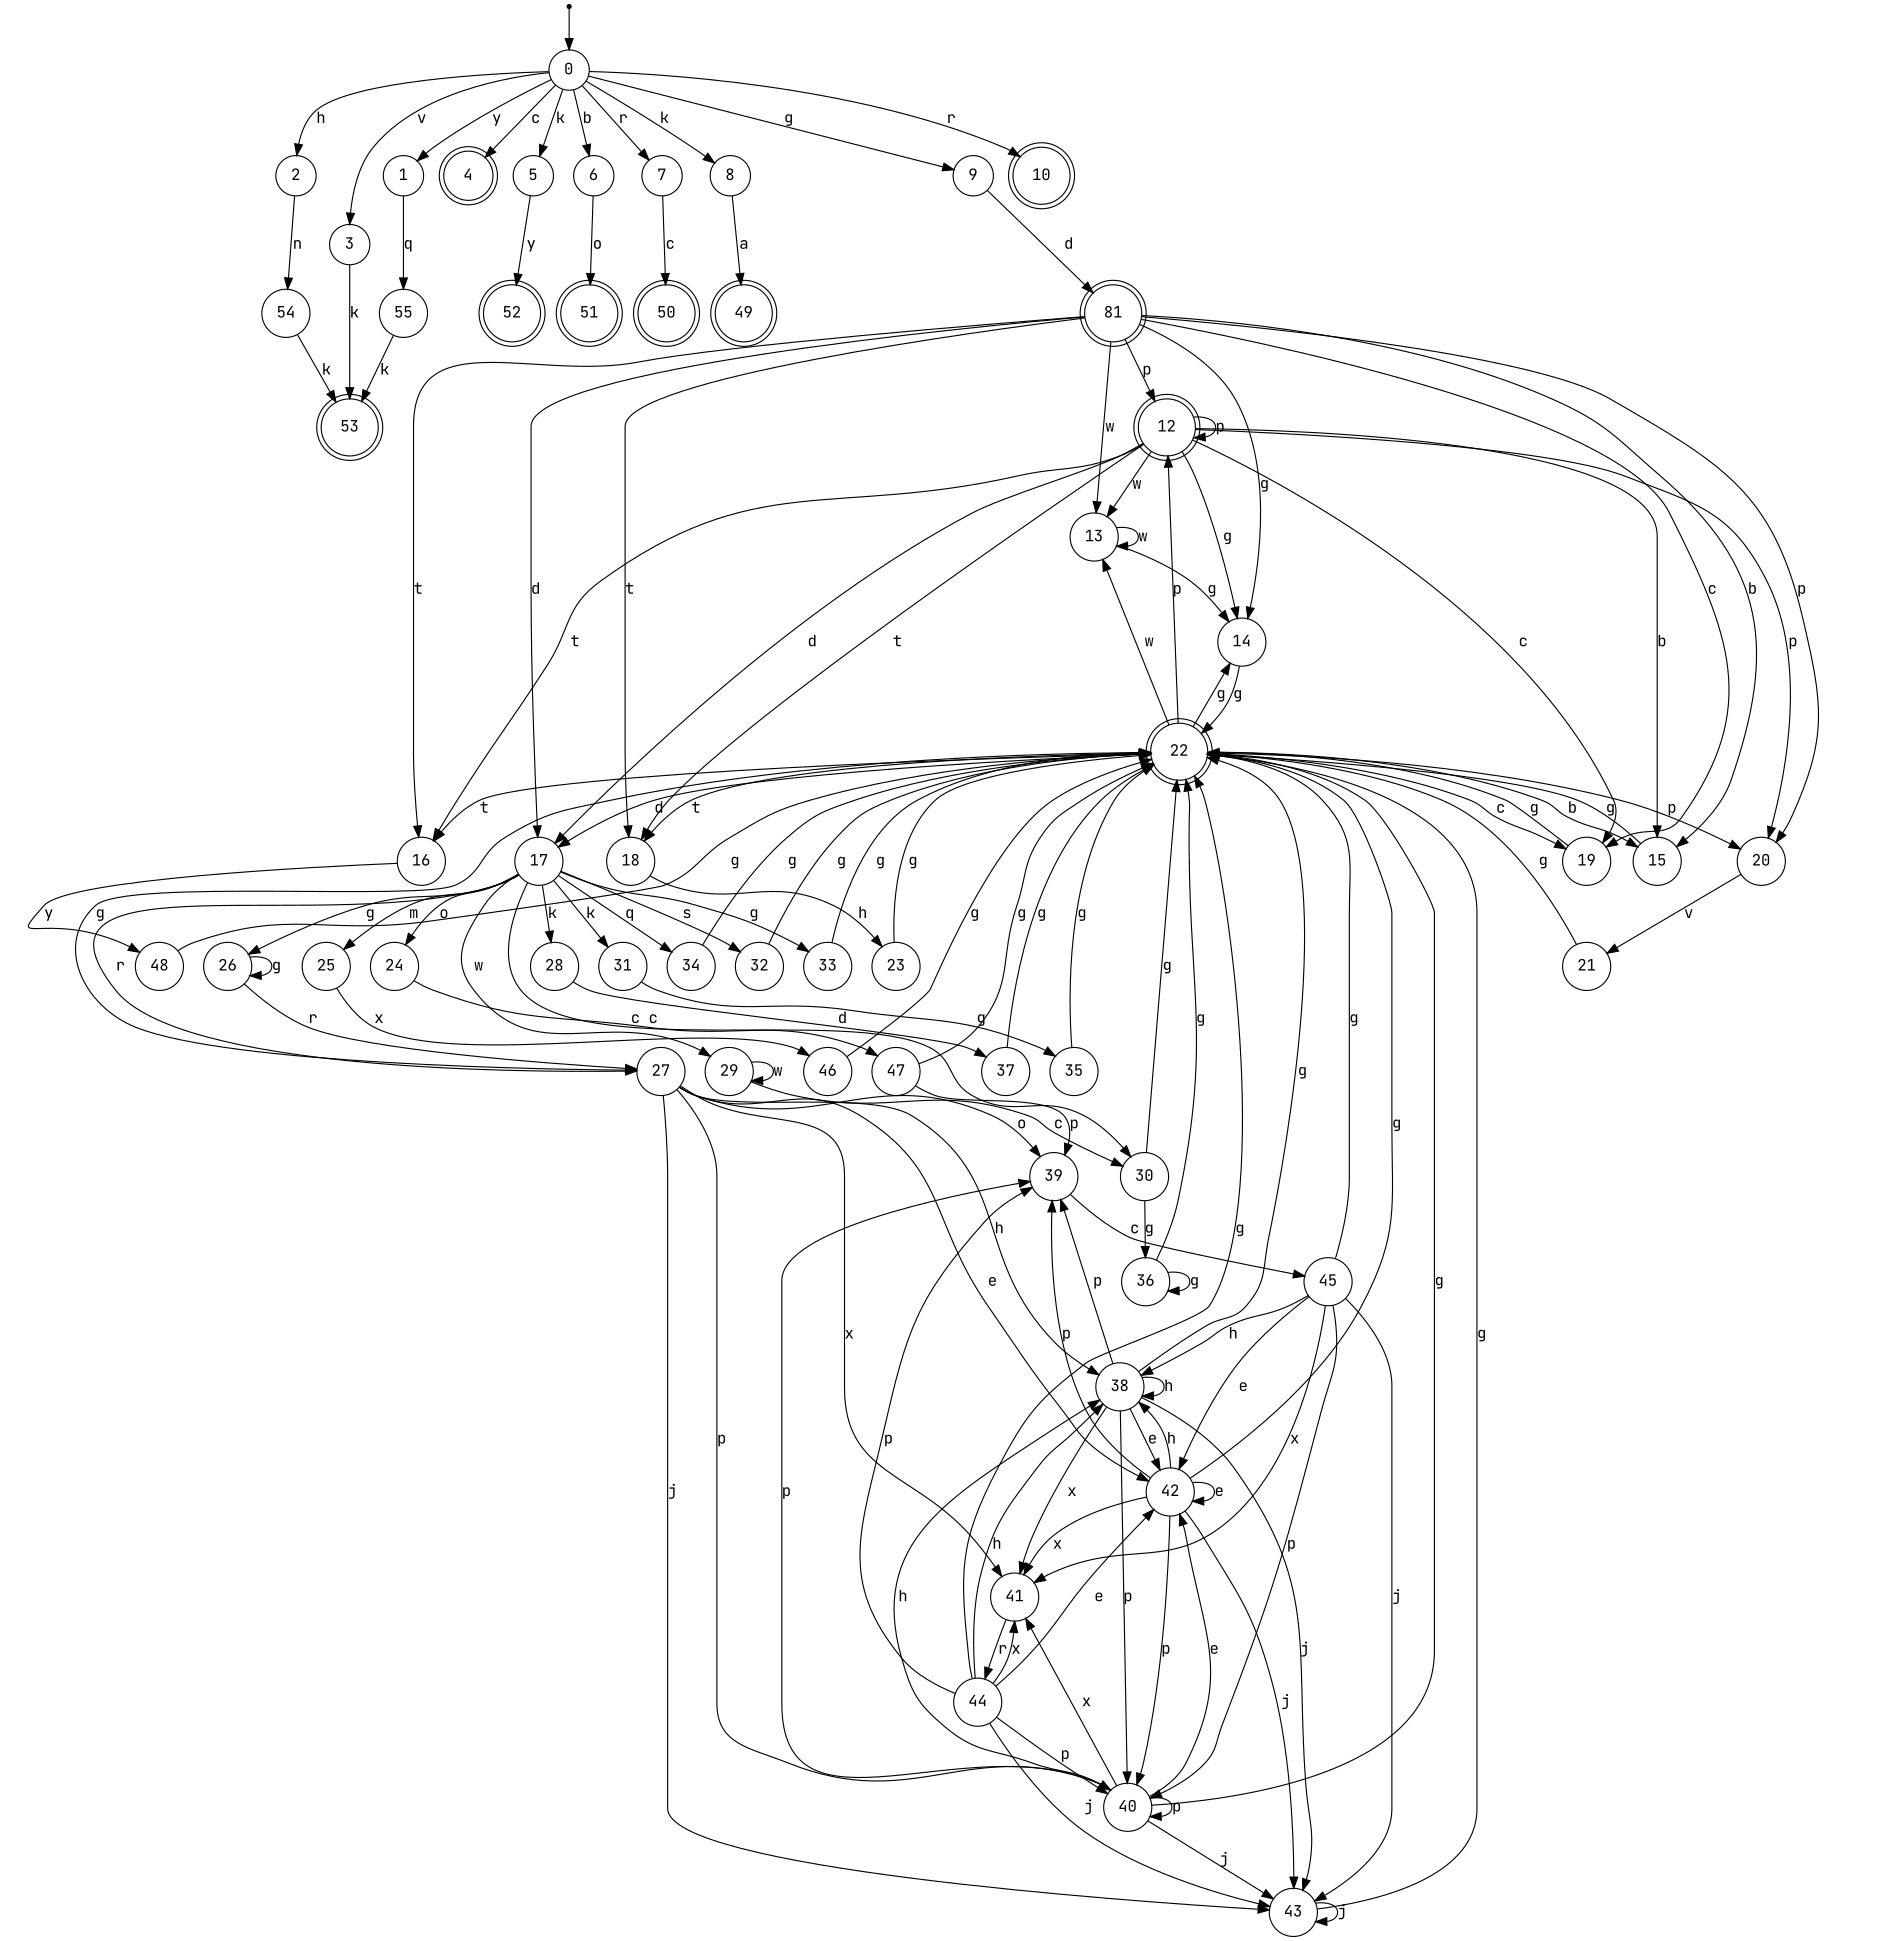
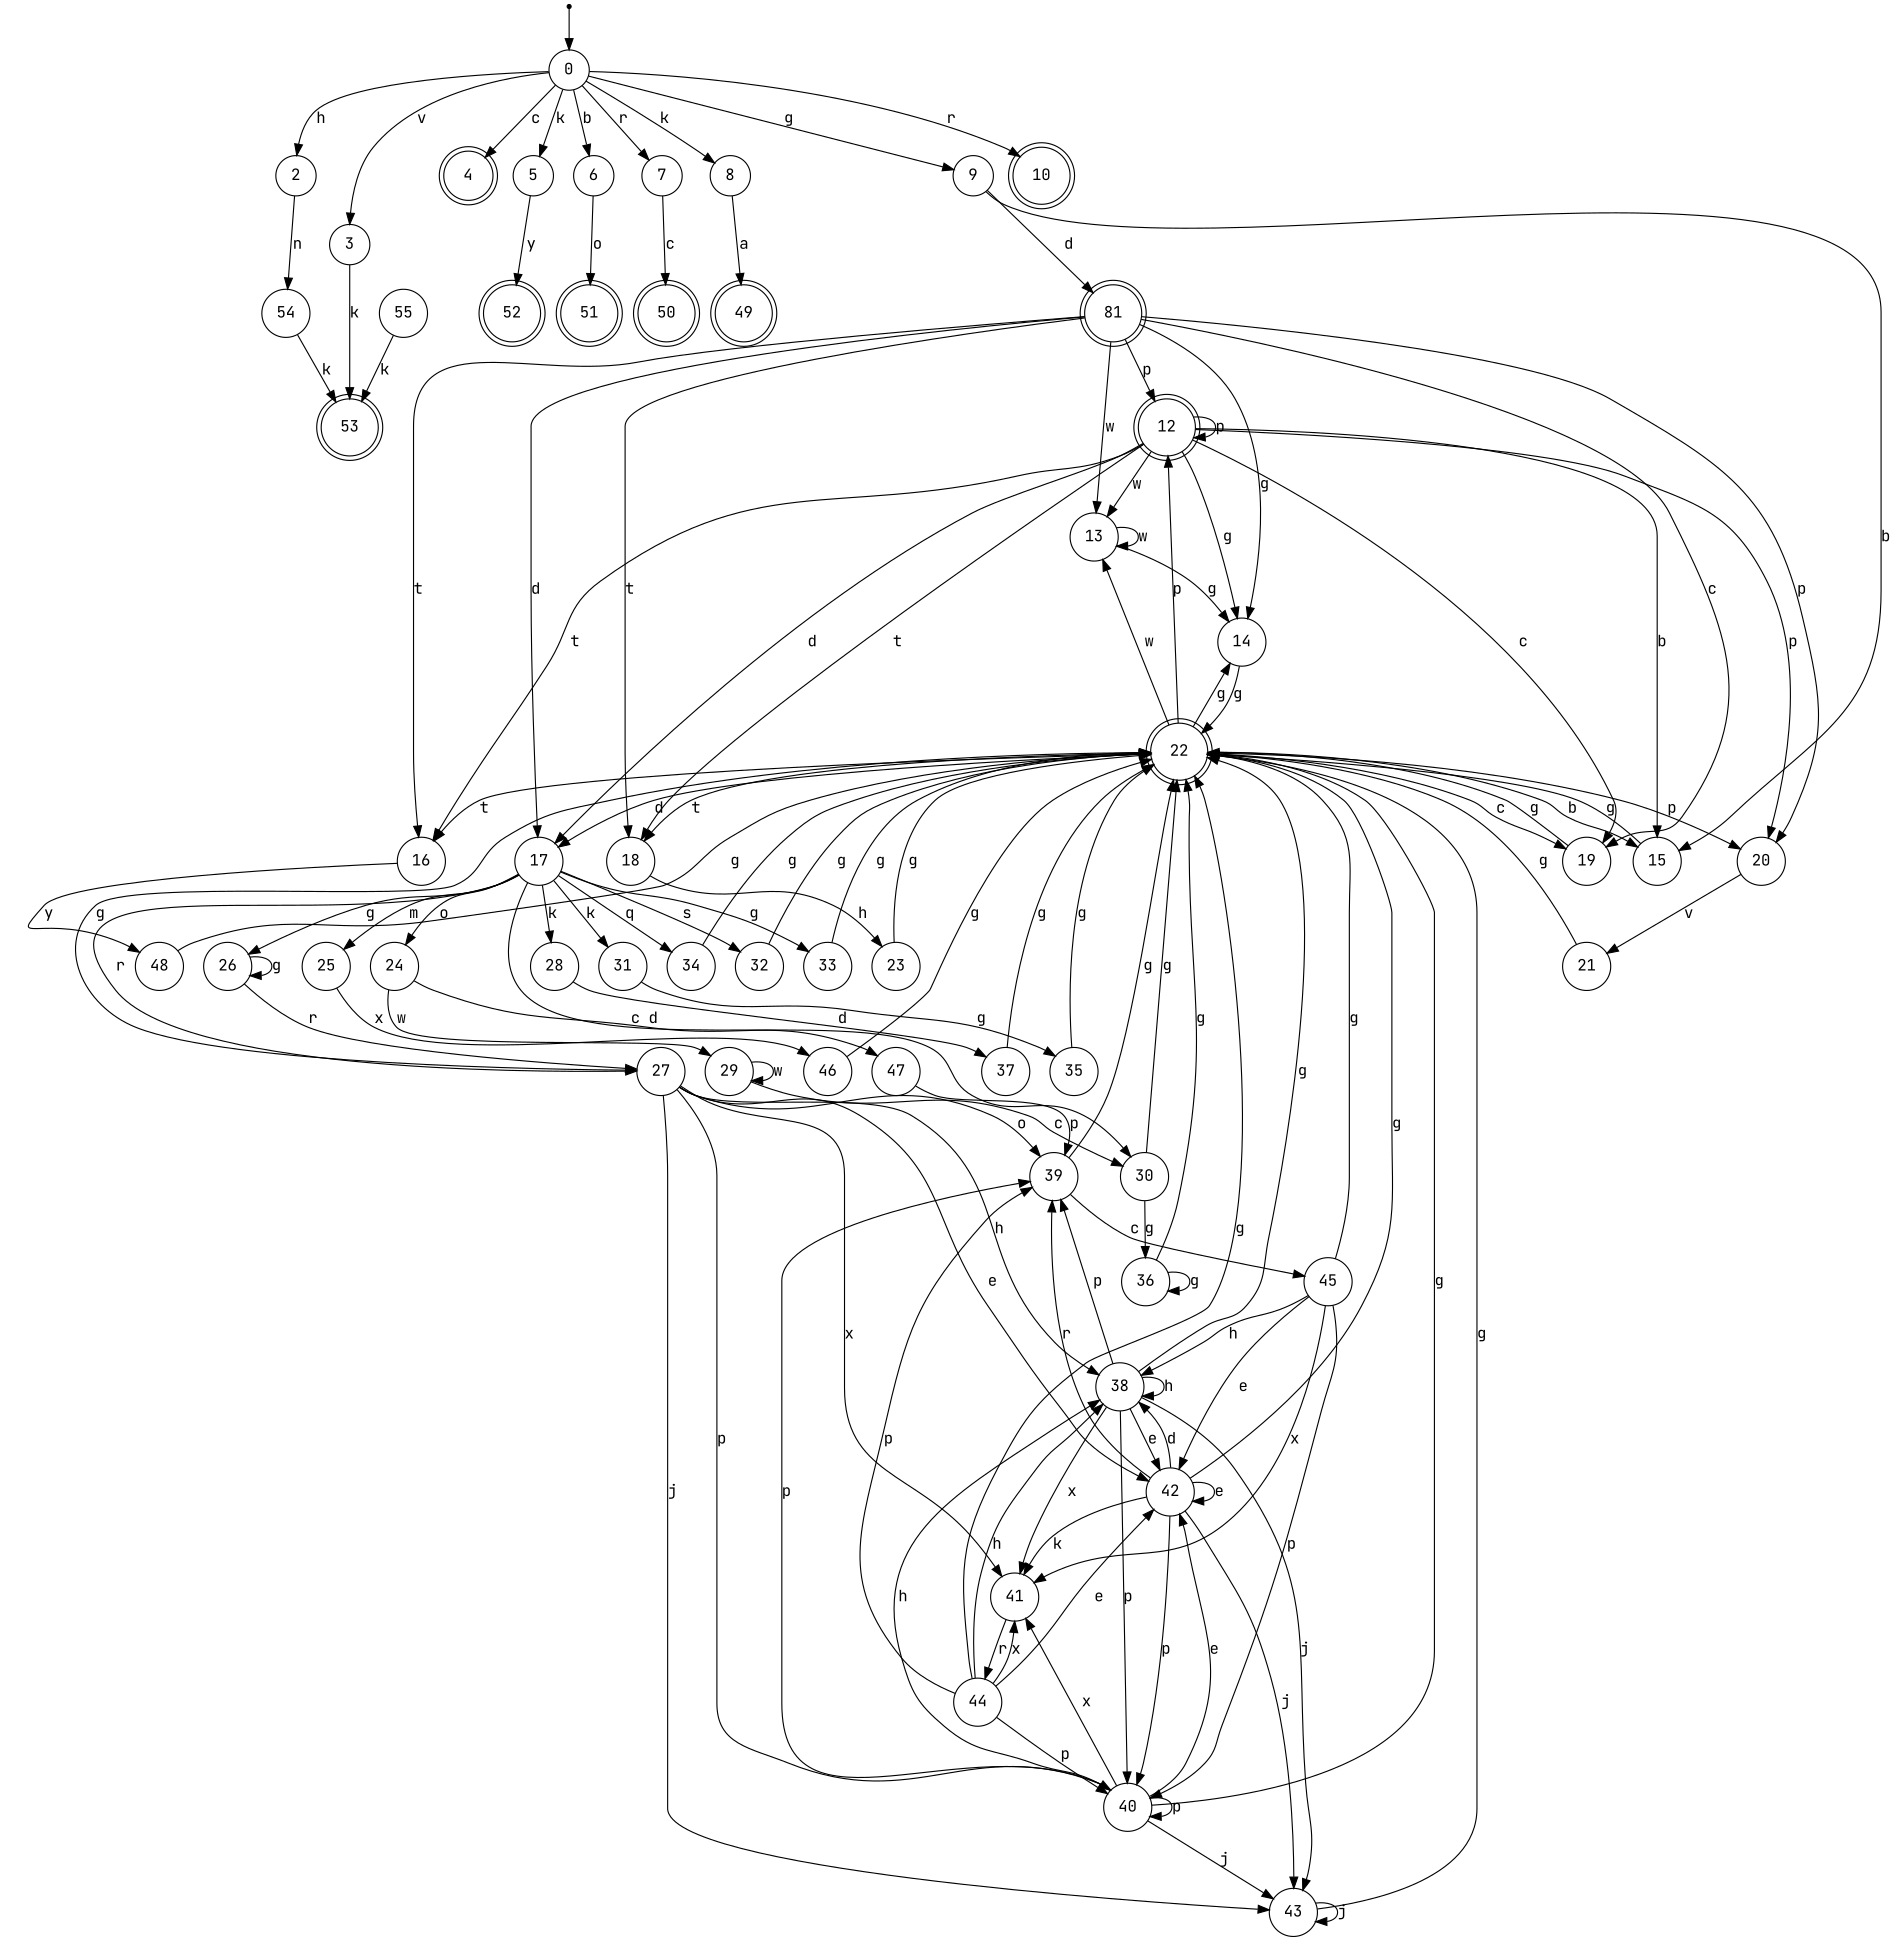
  digraph {
    fontname="JetBrains Mono"
    rankdir=TB
    node [fontname="JetBrains Mono" shape=circle]
    edge [fontname="JetBrains Mono"]
    dummy0 [shape=point]
    0
-   1
    2
    3
    4 [shape=doublecircle]
    5
    6
    7
    8
    9
    10 [shape=doublecircle]
    55
    54
    53 [shape=doublecircle]
    52 [shape=doublecircle]
    51 [shape=doublecircle]
    50 [shape=doublecircle]
    49 [shape=doublecircle]
    n20 [label=81 shape=doublecircle]
    12 [shape=doublecircle]
    13
    14
    15
    16
    17
    18
    19
    20
    22 [shape=doublecircle]
    48
    24
    25
    26
    27
    28
    29
    30
    31
    32
    33
    34
    23
    21
    47
    46
    38
    39
    40
    41
    42
    43
    37
    36
    35
    45
    44
    dummy0 -> 0
-   0 -> 1 [label=y]
    0 -> 2 [label=h]
    0 -> 3 [label=v]
    0 -> 4 [label=c]
    0 -> 5 [label=k]
    0 -> 6 [label=b]
    0 -> 7 [label=r]
    0 -> 8 [label=k]
    0 -> 9 [label=g]
    0 -> 10 [label=r]
-   1 -> 55 [label=q]
    2 -> 54 [label=n]
    3 -> 53 [label=k]
    5 -> 52 [label=y]
    6 -> 51 [label=o]
    7 -> 50 [label=c]
    8 -> 49 [label=a]
    9 -> n20 [label=d]
    55 -> 53 [label=k]
    54 -> 53 [label=k]
    n20 -> 12 [label=p]
    n20 -> 13 [label=w]
    n20 -> 14 [label=g]
-   n20 -> 15 [label=b]
+   9 -> 15 [label=b]
    n20 -> 16 [label=t]
    n20 -> 17 [label=d]
    n20 -> 18 [label=t]
    n20 -> 19 [label=c]
    n20 -> 20 [label=p]
    12 -> 12 [label=p]
    12 -> 13 [label=w]
    12 -> 14 [label=g]
    12 -> 15 [label=b]
    12 -> 16 [label=t]
    12 -> 17 [label=d]
    12 -> 18 [label=t]
    12 -> 19 [label=c]
    12 -> 20 [label=p]
    13 -> 13 [label=w]
    13 -> 14 [label=g]
    14 -> 22 [label=g]
    15 -> 22 [label=g]
    16 -> 48 [label=y]
    17 -> 24 [label=o]
    17 -> 25 [label=m]
    17 -> 26 [label=g]
    17 -> 27 [label=r]
    17 -> 28 [label=k]
-   17 -> 29 [label=w]
+   24 -> 29 [label=w]
    17 -> 30 [label=c]
    17 -> 31 [label=k]
    17 -> 32 [label=s]
    17 -> 33 [label=g]
    17 -> 34 [label=q]
    18 -> 23 [label=h]
    19 -> 22 [label=g]
    20 -> 21 [label=v]
    22 -> 12 [label=p]
    22 -> 13 [label=w]
    22 -> 14 [label=g]
    22 -> 15 [label=b]
    22 -> 16 [label=t]
    22 -> 17 [label=d]
    22 -> 18 [label=t]
    22 -> 19 [label=c]
    22 -> 20 [label=p]
    48 -> 22 [label=g]
-   24 -> 47 [label=c]
+   24 -> 47 [label=d]
    25 -> 46 [label=x]
    26 -> 26 [label=g]
    26 -> 27 [label=r]
    27 -> 22 [label=g]
    27 -> 38 [label=h]
    27 -> 39 [label=o]
    27 -> 40 [label=p]
    27 -> 41 [label=x]
    27 -> 42 [label=e]
    27 -> 43 [label=j]
    28 -> 37 [label=d]
    29 -> 29 [label=w]
    29 -> 30 [label=c]
    30 -> 22 [label=g]
    30 -> 36 [label=g]
    31 -> 35 [label=g]
    32 -> 22 [label=g]
    33 -> 22 [label=g]
    34 -> 22 [label=g]
    23 -> 22 [label=g]
    21 -> 22 [label=g]
-   47 -> 22 [label=g]
+   39 -> 22 [label=g]
    47 -> 39 [label=p]
    46 -> 22 [label=g]
    38 -> 22 [label=g]
    38 -> 38 [label=h]
    38 -> 39 [label=p]
    38 -> 40 [label=p]
    38 -> 41 [label=x]
    38 -> 42 [label=e]
    38 -> 43 [label=j]
    39 -> 45 [label=c]
    40 -> 22 [label=g]
    40 -> 38 [label=h]
    40 -> 39 [label=p]
    40 -> 40 [label=p]
    40 -> 41 [label=x]
    40 -> 42 [label=e]
    40 -> 43 [label=j]
    41 -> 44 [label=r]
    42 -> 22 [label=g]
-   42 -> 38 [label=h]
-   42 -> 39 [label=p]
+   42 -> 38 [label=d]
+   42 -> 39 [label=r]
    42 -> 40 [label=p]
-   42 -> 41 [label=x]
+   42 -> 41 [label=k]
    42 -> 42 [label=e]
    42 -> 43 [label=j]
    43 -> 22 [label=g]
    43 -> 43 [label=j]
    37 -> 22 [label=g]
    36 -> 22 [label=g]
    36 -> 36 [label=g]
    35 -> 22 [label=g]
    45 -> 22 [label=g]
    45 -> 38 [label=h]
    45 -> 40 [label=p]
    45 -> 41 [label=x]
    45 -> 42 [label=e]
-   45 -> 43 [label=j]
    44 -> 22 [label=g]
    44 -> 38 [label=h]
    44 -> 39 [label=p]
    44 -> 40 [label=p]
    44 -> 41 [label=x]
    44 -> 42 [label=e]
-   44 -> 43 [label=j]
  }
